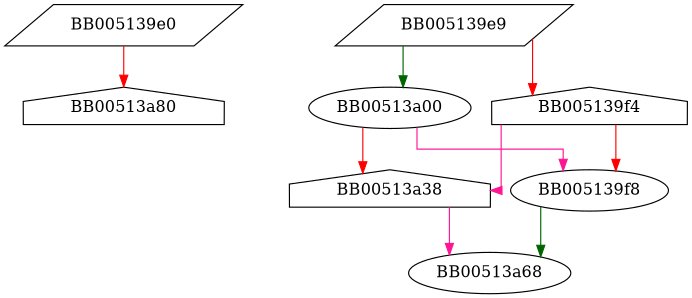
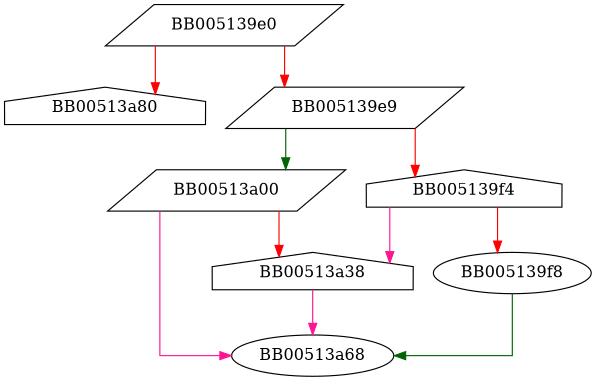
  digraph {
    splines=ortho
    node [shape=house]
    edge [color=red]
    BB00513a80
    BB005139e0 [shape=parallelogram]
    BB005139e9 [shape=parallelogram]
-   BB00513a00 [shape=ellipse]
+   BB00513a00 [shape=parallelogram]
    BB005139f4
    BB00513a38
    BB005139f8 [shape=ellipse]
    n8 [label=BB00513a68 shape=ellipse]
    BB005139e0 -> BB00513a80
+   BB005139e0 -> BB005139e9
    BB005139e9 -> BB00513a00 [color=darkgreen]
    BB005139e9 -> BB005139f4
    BB00513a00 -> BB00513a38
-   BB00513a00 -> BB005139f8 [color=deeppink]
+   BB00513a00 -> n8 [color=deeppink]
    BB005139f4 -> BB00513a38 [color=deeppink]
    BB005139f4 -> BB005139f8
    BB00513a38 -> n8 [color=deeppink]
    BB005139f8 -> n8 [color=darkgreen]
  }
